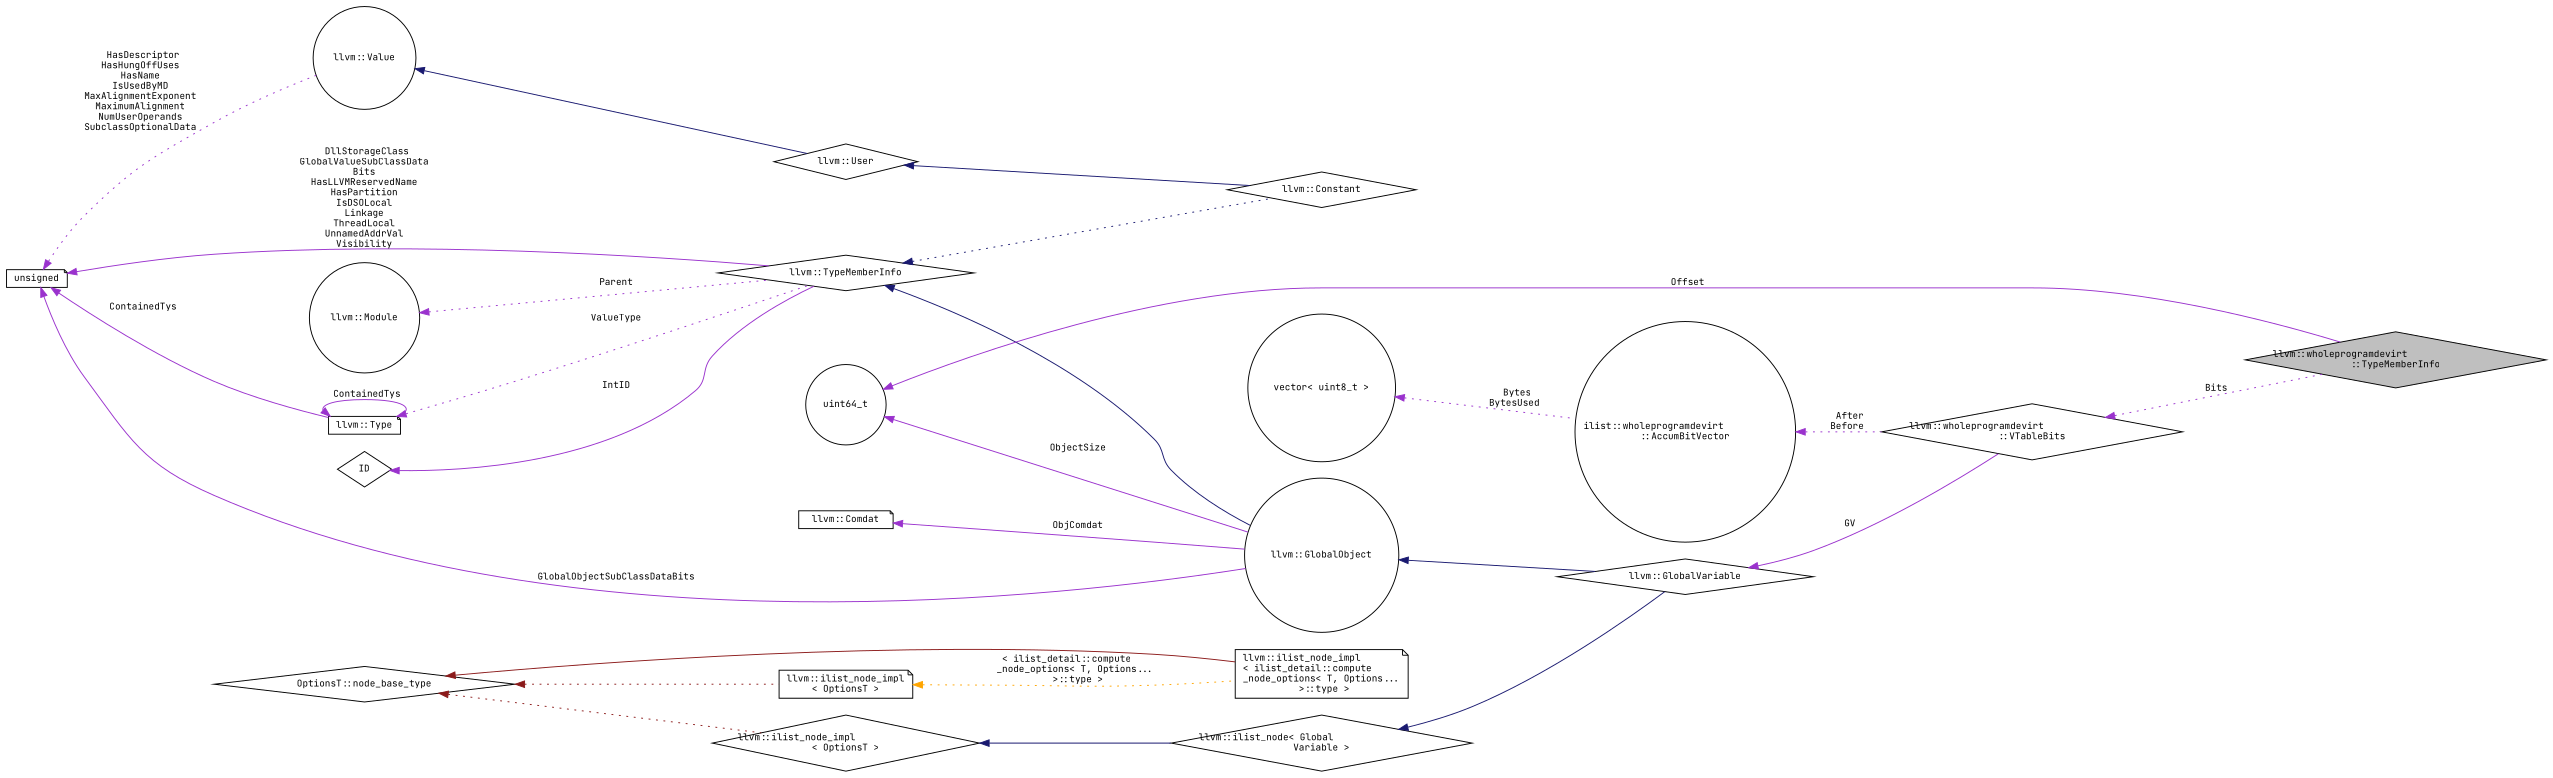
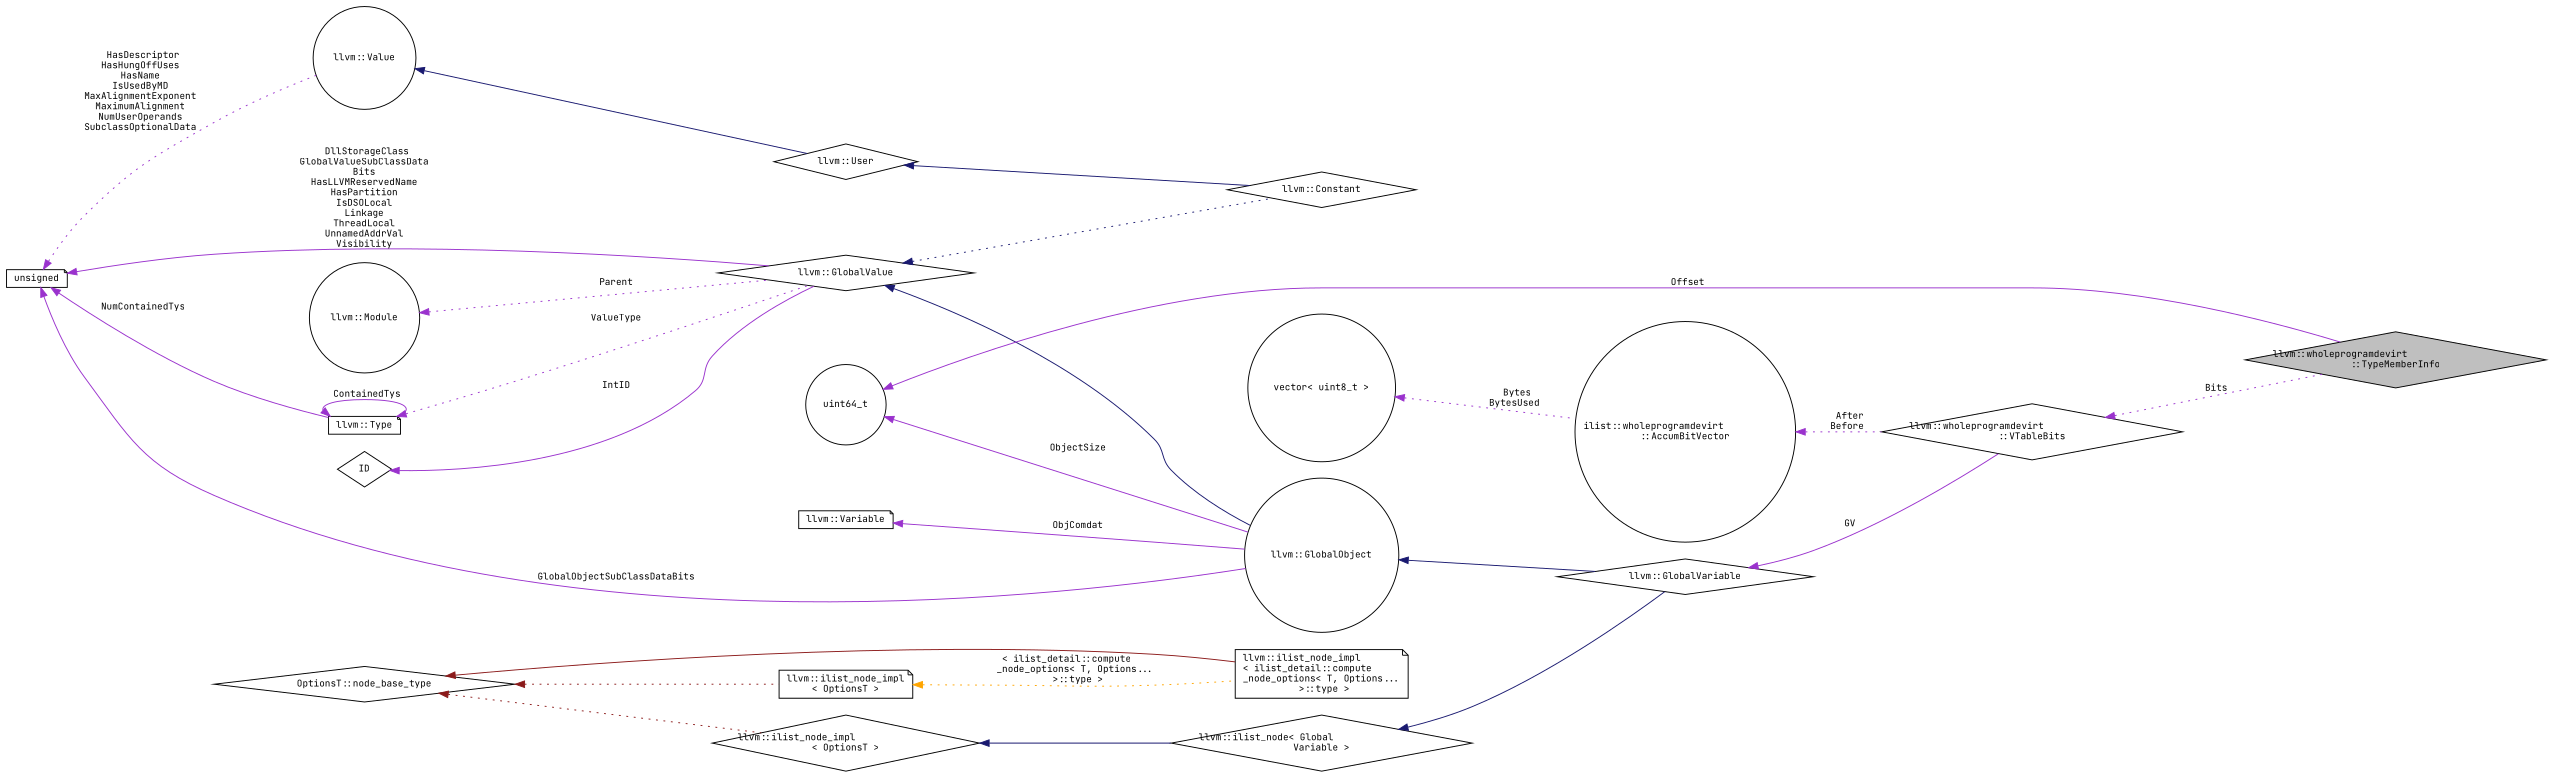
  digraph {
    fontname="JetBrains Mono"
    rankdir=LR
    node [color=black fontname="JetBrains Mono" fontsize=10 shape=diamond]
    edge [color=darkorchid3 dir=back fontname="JetBrains Mono" fontsize=10 labelfontname=Helvetica labelfontsize=10 style=solid]
    n1 [fillcolor=grey75 fontcolor=black height=0.2 label="llvm::wholeprogramdevirt\l::TypeMemberInfo" style=filled width=0.4]
    n2 [height=0.2 label="llvm::wholeprogramdevirt\l::VTableBits" width=0.4]
    n3 [height=0.2 label="llvm::GlobalVariable" width=0.4]
    n4 [height=0.2 label="llvm::GlobalObject" shape=circle width=0.4]
-   n5 [height=0.2 label="llvm::TypeMemberInfo" width=0.4]
+   n5 [height=0.2 label="llvm::GlobalValue" width=0.4]
    n6 [height=0.2 label="llvm::Constant" width=0.4]
    n7 [height=0.2 label="llvm::User" width=0.4]
    n8 [height=0.2 label="llvm::Value" shape=circle width=0.4]
    n9 [height=0.2 label=unsigned shape=note width=0.4]
    n10 [height=0.2 label="llvm::Type" shape=note width=0.4]
    n11 [height=0.2 label=ID width=0.4]
    n12 [height=0.2 label="llvm::Module" shape=circle width=0.4]
-   n13 [height=0.2 label="llvm::Comdat" shape=note width=0.4]
+   n13 [height=0.2 label="llvm::Variable" shape=note width=0.4]
    n14 [height=0.2 label="llvm::ilist_node\< Global\lVariable \>" width=0.4]
    n15 [height=0.2 label="llvm::ilist_node_impl\l\< OptionsT \>" width=0.4]
    n16 [height=0.2 label="OptionsT::node_base_type" width=0.4]
    n17 [height=0.2 label="llvm::ilist_node_impl\l\< ilist_detail::compute\l_node_options\< T, Options...\l \>::type \>" shape=note width=0.4]
    n18 [height=0.2 label="llvm::ilist_node_impl\l\< OptionsT \>" shape=note width=0.4]
    n19 [height=0.2 label=uint64_t shape=circle width=0.4]
    n20 [height=0.2 label="ilist::wholeprogramdevirt\l::AccumBitVector" shape=circle width=0.4]
    n21 [height=0.2 label="vector\< uint8_t \>" shape=circle width=0.4]
    n2 -> n1 [label=" Bits" style=dotted]
    n3 -> n2 [label=" GV"]
    n4 -> n3 [color=midnightblue]
    n5 -> n4 [color=midnightblue]
    n5 -> n6 [color=midnightblue style=dotted]
    n7 -> n6 [color=midnightblue]
    n8 -> n7 [color=midnightblue]
    n9 -> n4 [label=" GlobalObjectSubClassDataBits"]
    n9 -> n5 [label=" DllStorageClass\nGlobalValueSubClassData\lBits\nHasLLVMReservedName\nHasPartition\nIsDSOLocal\nLinkage\nThreadLocal\nUnnamedAddrVal\nVisibility"]
    n9 -> n8 [label=" HasDescriptor\nHasHungOffUses\nHasName\nIsUsedByMD\nMaxAlignmentExponent\nMaximumAlignment\nNumUserOperands\nSubclassOptionalData" style=dotted]
-   n9 -> n10 [label=" ContainedTys"]
+   n9 -> n10 [label=" NumContainedTys"]
    n10 -> n5 [label=" ValueType" style=dotted]
    n10 -> n10 [label=" ContainedTys"]
    n11 -> n5 [label=" IntID"]
    n12 -> n5 [label=" Parent" style=dotted]
    n13 -> n4 [label=" ObjComdat"]
    n14 -> n3 [color=midnightblue]
    n15 -> n14 [color=midnightblue]
    n16 -> n15 [color=firebrick4 style=dotted]
    n16 -> n17 [color=firebrick4]
    n16 -> n18 [color=firebrick4 style=dotted]
    n18 -> n17 [color=orange label=" \< ilist_detail::compute\l_node_options\< T, Options...\l \>::type \>" style=dotted]
    n19 -> n1 [label=" Offset"]
    n19 -> n4 [label=" ObjectSize"]
    n20 -> n2 [label=" After\nBefore" style=dotted]
    n21 -> n20 [label=" Bytes\nBytesUsed" style=dotted]
  }
